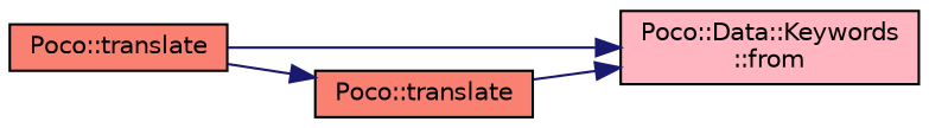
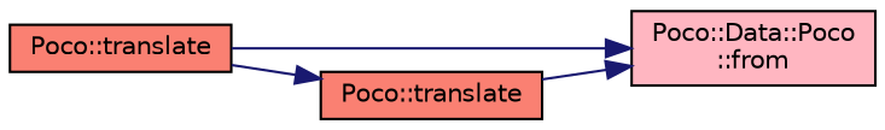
  digraph {
    rankdir=LR
    node [color=black fillcolor=salmon fontname=Helvetica fontsize=10 shape=record style=filled]
    edge [color=midnightblue fontname=Helvetica fontsize=10 labelfontname=Helvetica labelfontsize=10 style=solid]
    n1 [fontcolor=black height=0.2 label="Poco::translate" width=0.4]
-   n2 [fillcolor=lightpink height=0.2 label="Poco::Data::Keywords\l::from" width=0.4]
+   n2 [fillcolor=lightpink height=0.2 label="Poco::Data::Poco\l::from" width=0.4]
    n3 [height=0.2 label="Poco::translate" width=0.4]
    n1 -> n2
    n1 -> n3
    n3 -> n2
  }
